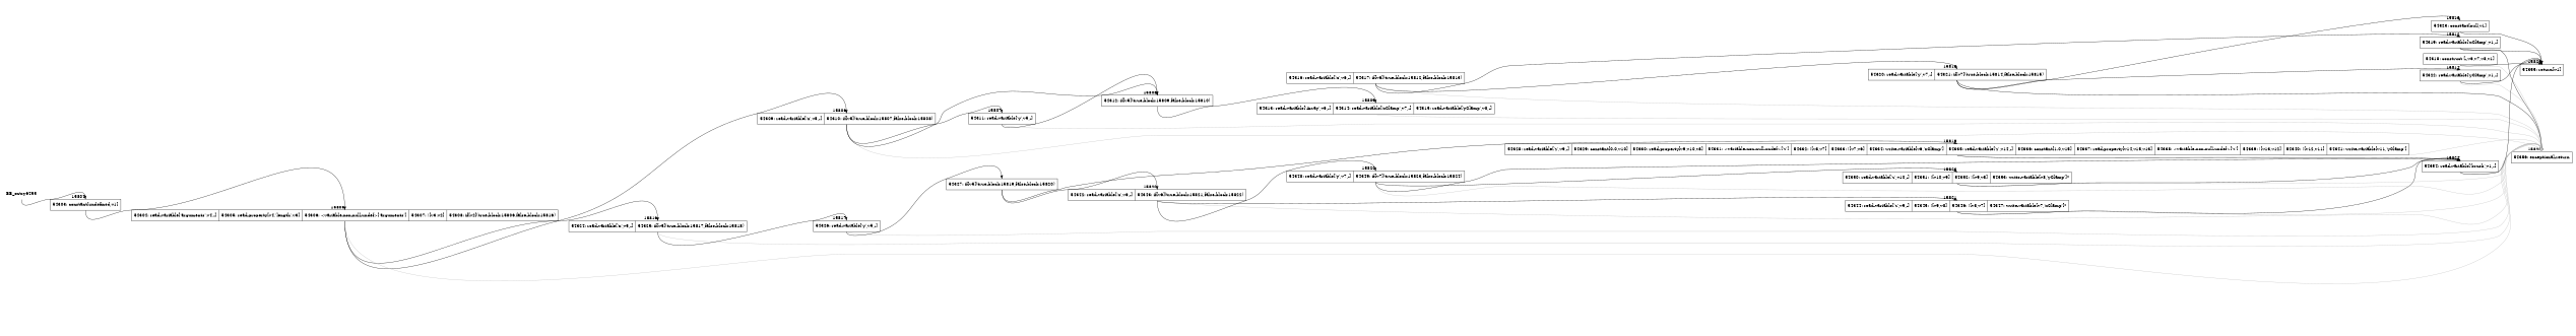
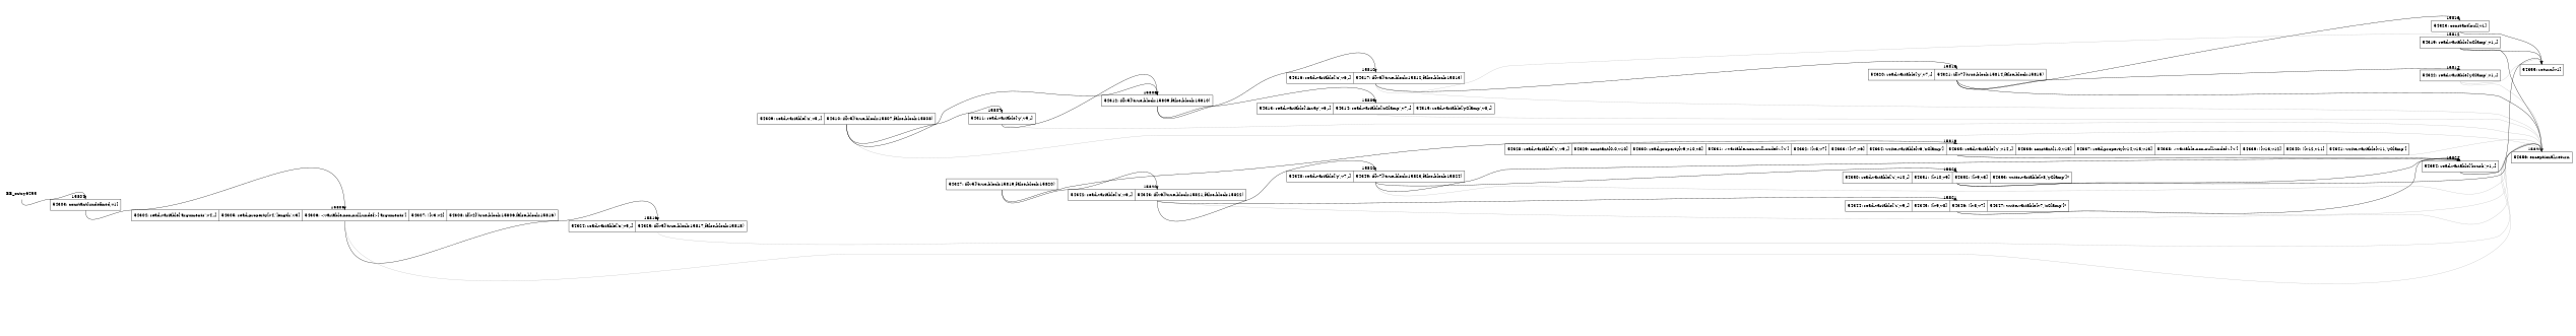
  digraph {
    rankdir=LR
    node [shape=record]
    edge [headport=n tailport=s]
    n1 [label=BB_entry6455 shape=none]
    n2 [label="{54303: constant[undefined,v1]}"]
    n3 [label="{54304: read-variable['arguments',v4,-]|54305: read-property[v4,'length',v3]|54306: \<variable-non-null-undef\>['arguments']|54307: ![v3,v2]|54308: if[v2](true-block:15806,false-block:15816)}"]
    n4 [label="{54309: read-variable['x',v5,-]|54310: if[v5](true-block:15807,false-block:15808)}"]
    n5 [label="{54324: read-variable['x',v5,-]|54325: if[v5](true-block:15817,false-block:15818)}"]
    n6 [label="{54356: exceptional-return}"]
    n7 [label="{54312: if[v5](true-block:15809,false-block:15810)}"]
    n8 [label="{54311: read-variable['y',v5,-]}"]
-   n9 [label="{54326: read-variable['y',v5,-]}"]
    n10 [label="{54313: read-variable['Array',v6,-]|54314: read-variable['xClamp',v7,-]|54315: read-variable['yClamp',v8,-]}"]
    n11 [label="{54316: read-variable['x',v6,-]|54317: if[v6](true-block:15812,false-block:15813)}"]
    n12 [label="{54327: if[v5](true-block:15819,false-block:15820)}"]
    n13 [label="{54328: read-variable['z',v9,-]|54329: constant[0.0,v10]|54330: read-property[v9,v10,v8]|54331: \<variable-non-null-undef\>['z']|54332: ![v8,v7]|54333: ![v7,v6]|54334: write-variable[v6,'xClamp']|54335: read-variable['z',v14,-]|54336: constant[1.0,v15]|54337: read-property[v14,v15,v13]|54338: \<variable-non-null-undef\>['z']|54339: ![v13,v12]|54340: ![v12,v11]|54341: write-variable[v11,'yClamp']}"]
    n14 [label="{54342: read-variable['x',v6,-]|54343: if[v6](true-block:15821,false-block:15822)}"]
    n15 [label="{54319: read-variable['xClamp',v1,-]}"]
    n16 [label="{54320: read-variable['y',v7,-]|54321: if[v7](true-block:15814,false-block:15815)}"]
-   n17 [label="{54318: construct [-,v6,v7,v8,v1]}"]
    n18 [label="{54355: return[v1]}"]
    n19 [label="{54322: read-variable['yClamp',v1,-]}"]
    n20 [label="{54323: constant[null,v1]}"]
    n21 [label="{54354: read-variable['brush',v1,-]}"]
    n22 [label="{54344: read-variable['z',v9,-]|54345: ![v9,v8]|54346: ![v8,v7]|54347: write-variable[v7,'xClamp']*}"]
    n23 [label="{54348: read-variable['y',v7,-]|54349: if[v7](true-block:15823,false-block:15824)}"]
    n24 [label="{54350: read-variable['z',v10,-]|54351: ![v10,v9]|54352: ![v9,v8]|54353: write-variable[v8,'yClamp']*}"]
    n1 -> n2 [headlabel="    15804"]
    n2 -> n3 [headlabel="      15805"]
-   n3 -> n4 [headlabel="      15806"]
    n3 -> n5 [headlabel="      15816"]
    n3 -> n6 [color=gray headlabel="      15826"]
    n4 -> n6 [color=gray]
    n4 -> n7 [headlabel="      15808"]
    n4 -> n8 [headlabel="      15807"]
    n5 -> n6 [color=gray]
-   n5 -> n9 [headlabel="      15817"]
    n7 -> n10 [headlabel="      15809"]
+   n7 -> n11 [headlabel="      15810"]
    n8 -> n6 [color=gray]
    n8 -> n7
-   n9 -> n6 [color=gray]
-   n9 -> n12
    n10 -> n6 [color=gray]
    n11 -> n6 [color=gray]
-   n11 -> n15 [headlabel="      15812"]
+   n11 -> n15 [headlabel="      15812" color=gray]
    n11 -> n16 [headlabel="      15813"]
    n12 -> n13 [headlabel="      15819"]
    n12 -> n14 [headlabel="      15820"]
    n13 -> n6 [color=gray]
    n13 -> n21 [headlabel="      15824"]
    n14 -> n6 [color=gray]
    n14 -> n22 [headlabel="      15821"]
    n14 -> n23 [headlabel="      15822"]
    n15 -> n6 [color=black]
    n15 -> n18
    n16 -> n6 [color=black]
    n16 -> n19 [headlabel="      15814"]
    n16 -> n20 [headlabel="      15815"]
-   n17 -> n6 [color=gray]
-   n17 -> n18 [headlabel="      15825"]
    n19 -> n6 [color=gray]
-   n19 -> n18
+   n19 -> n18 [color=gray]
    n20 -> n18
    n21 -> n6 [color=gray]
    n21 -> n18
    n22 -> n6 [color=gray]
    n22 -> n21
    n23 -> n6 [color=gray]
    n23 -> n21
    n23 -> n24 [headlabel="      15823"]
-   n24 -> n6 [color=gray]
+   n24 -> n6 [color=black]
    n24 -> n21
  }
